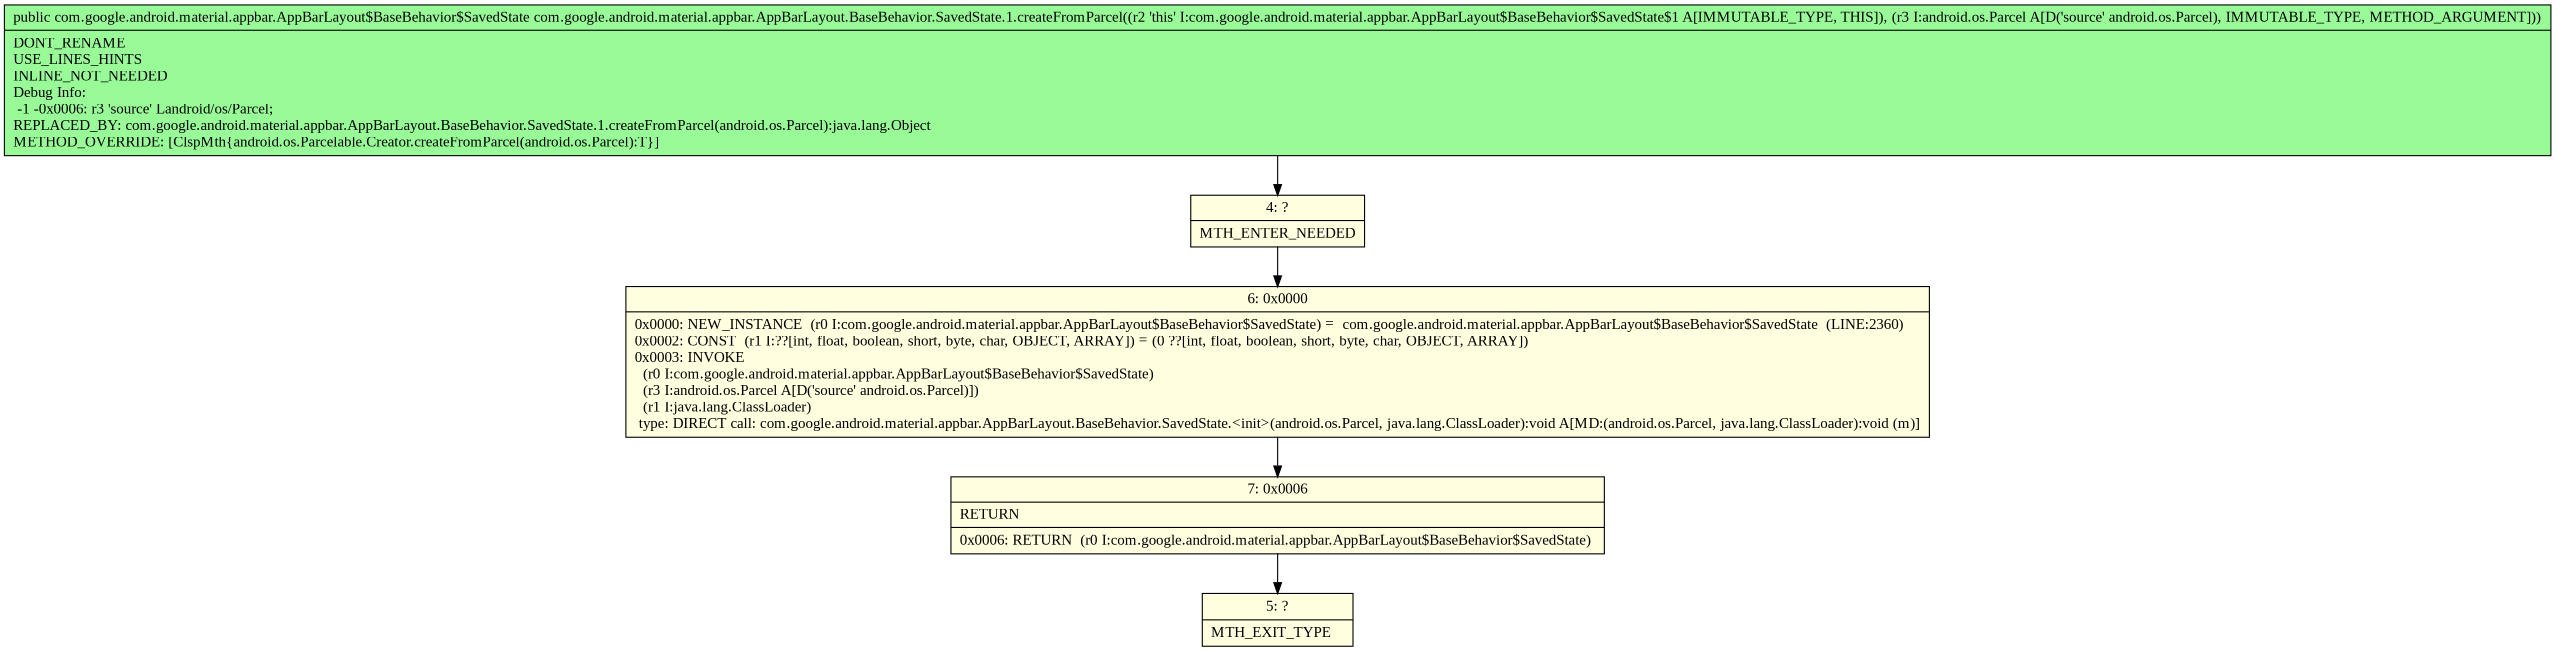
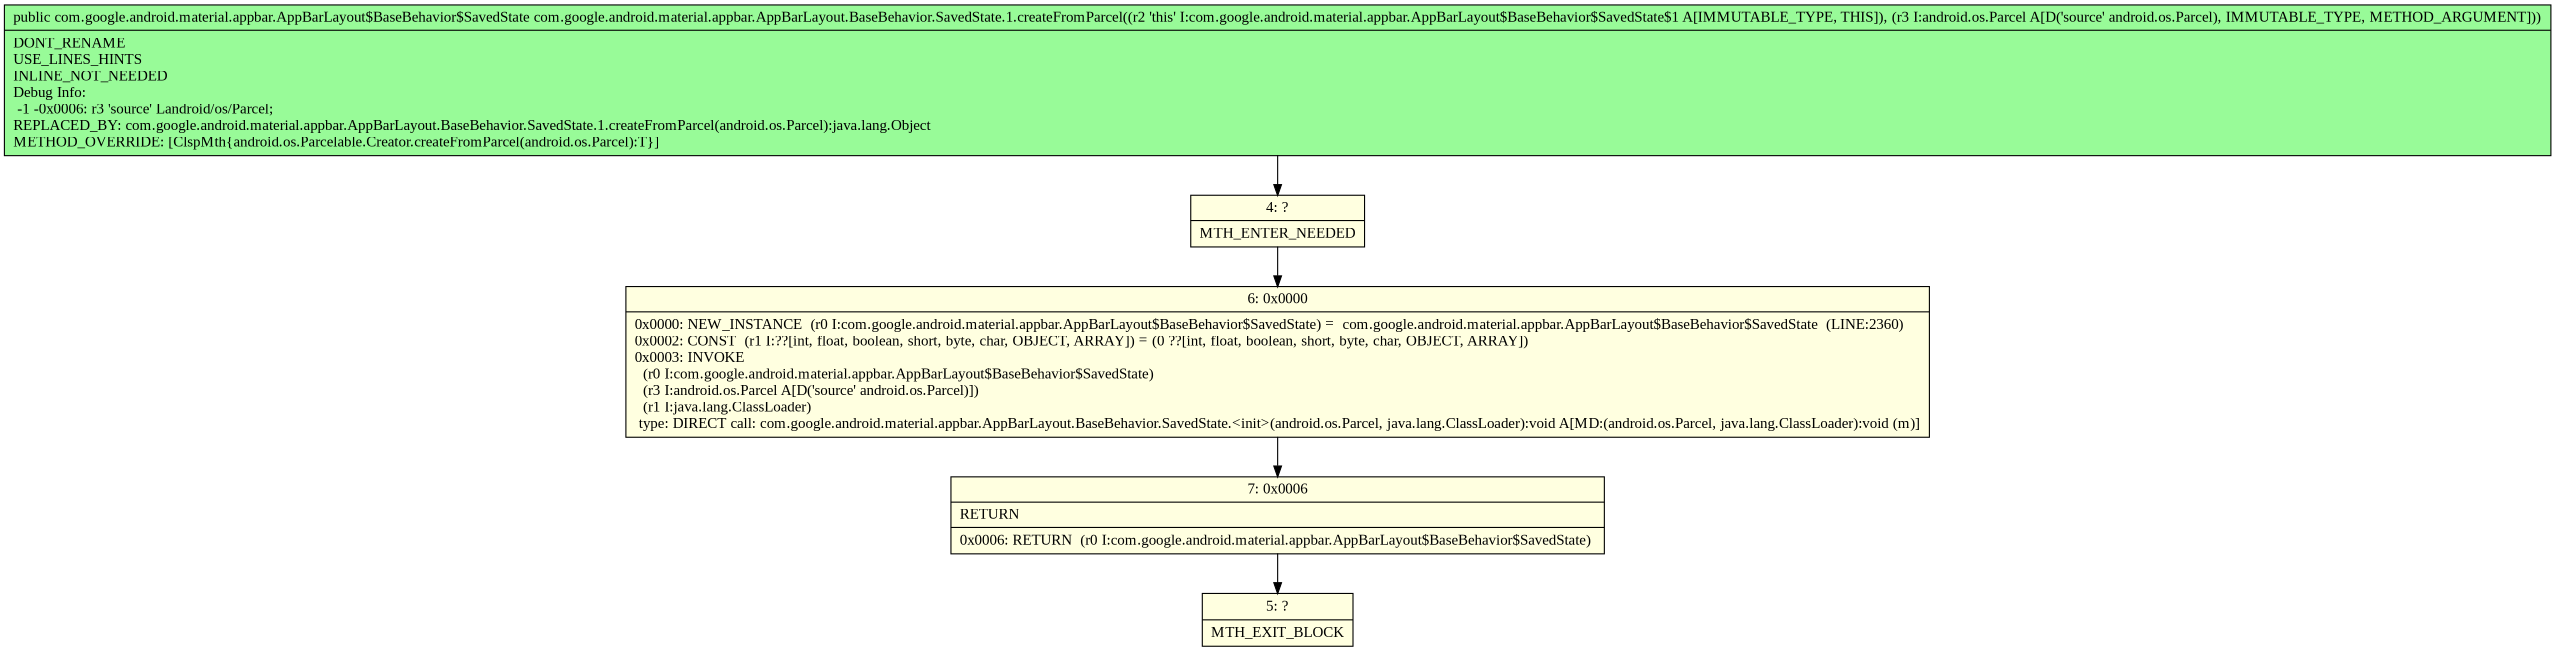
  digraph {
    fontname="Liberation Serif"
    node [fillcolor=lightyellow fontname="Liberation Serif" shape=record style=filled]
    edge [fontname="Liberation Serif"]
    n1 [label="{4\:\ ?|MTH_ENTER_NEEDED\l}"]
    n2 [label="{6\:\ 0x0000|0x0000: NEW_INSTANCE  (r0 I:com.google.android.material.appbar.AppBarLayout$BaseBehavior$SavedState) =  com.google.android.material.appbar.AppBarLayout$BaseBehavior$SavedState  (LINE:2360)\l0x0002: CONST  (r1 I:??[int, float, boolean, short, byte, char, OBJECT, ARRAY]) = (0 ??[int, float, boolean, short, byte, char, OBJECT, ARRAY]) \l0x0003: INVOKE  \l  (r0 I:com.google.android.material.appbar.AppBarLayout$BaseBehavior$SavedState)\l  (r3 I:android.os.Parcel A[D('source' android.os.Parcel)])\l  (r1 I:java.lang.ClassLoader)\l type: DIRECT call: com.google.android.material.appbar.AppBarLayout.BaseBehavior.SavedState.\<init\>(android.os.Parcel, java.lang.ClassLoader):void A[MD:(android.os.Parcel, java.lang.ClassLoader):void (m)]\l}"]
    n3 [label="{7\:\ 0x0006|RETURN\l|0x0006: RETURN  (r0 I:com.google.android.material.appbar.AppBarLayout$BaseBehavior$SavedState) \l}"]
-   n4 [label="{5\:\ ?|MTH_EXIT_TYPE\l}"]
+   n4 [label="{5\:\ ?|MTH_EXIT_BLOCK\l}"]
    n5 [fillcolor=palegreen label="{public com.google.android.material.appbar.AppBarLayout$BaseBehavior$SavedState com.google.android.material.appbar.AppBarLayout.BaseBehavior.SavedState.1.createFromParcel((r2 'this' I:com.google.android.material.appbar.AppBarLayout$BaseBehavior$SavedState$1 A[IMMUTABLE_TYPE, THIS]), (r3 I:android.os.Parcel A[D('source' android.os.Parcel), IMMUTABLE_TYPE, METHOD_ARGUMENT]))  | DONT_RENAME\lUSE_LINES_HINTS\lINLINE_NOT_NEEDED\lDebug Info:\l  \-1 \-0x0006: r3 'source' Landroid\/os\/Parcel;\lREPLACED_BY: com.google.android.material.appbar.AppBarLayout.BaseBehavior.SavedState.1.createFromParcel(android.os.Parcel):java.lang.Object\lMETHOD_OVERRIDE: [ClspMth\{android.os.Parcelable.Creator.createFromParcel(android.os.Parcel):T\}]\l}"]
    n1 -> n2
    n2 -> n3
    n3 -> n4
    n5 -> n1
  }
